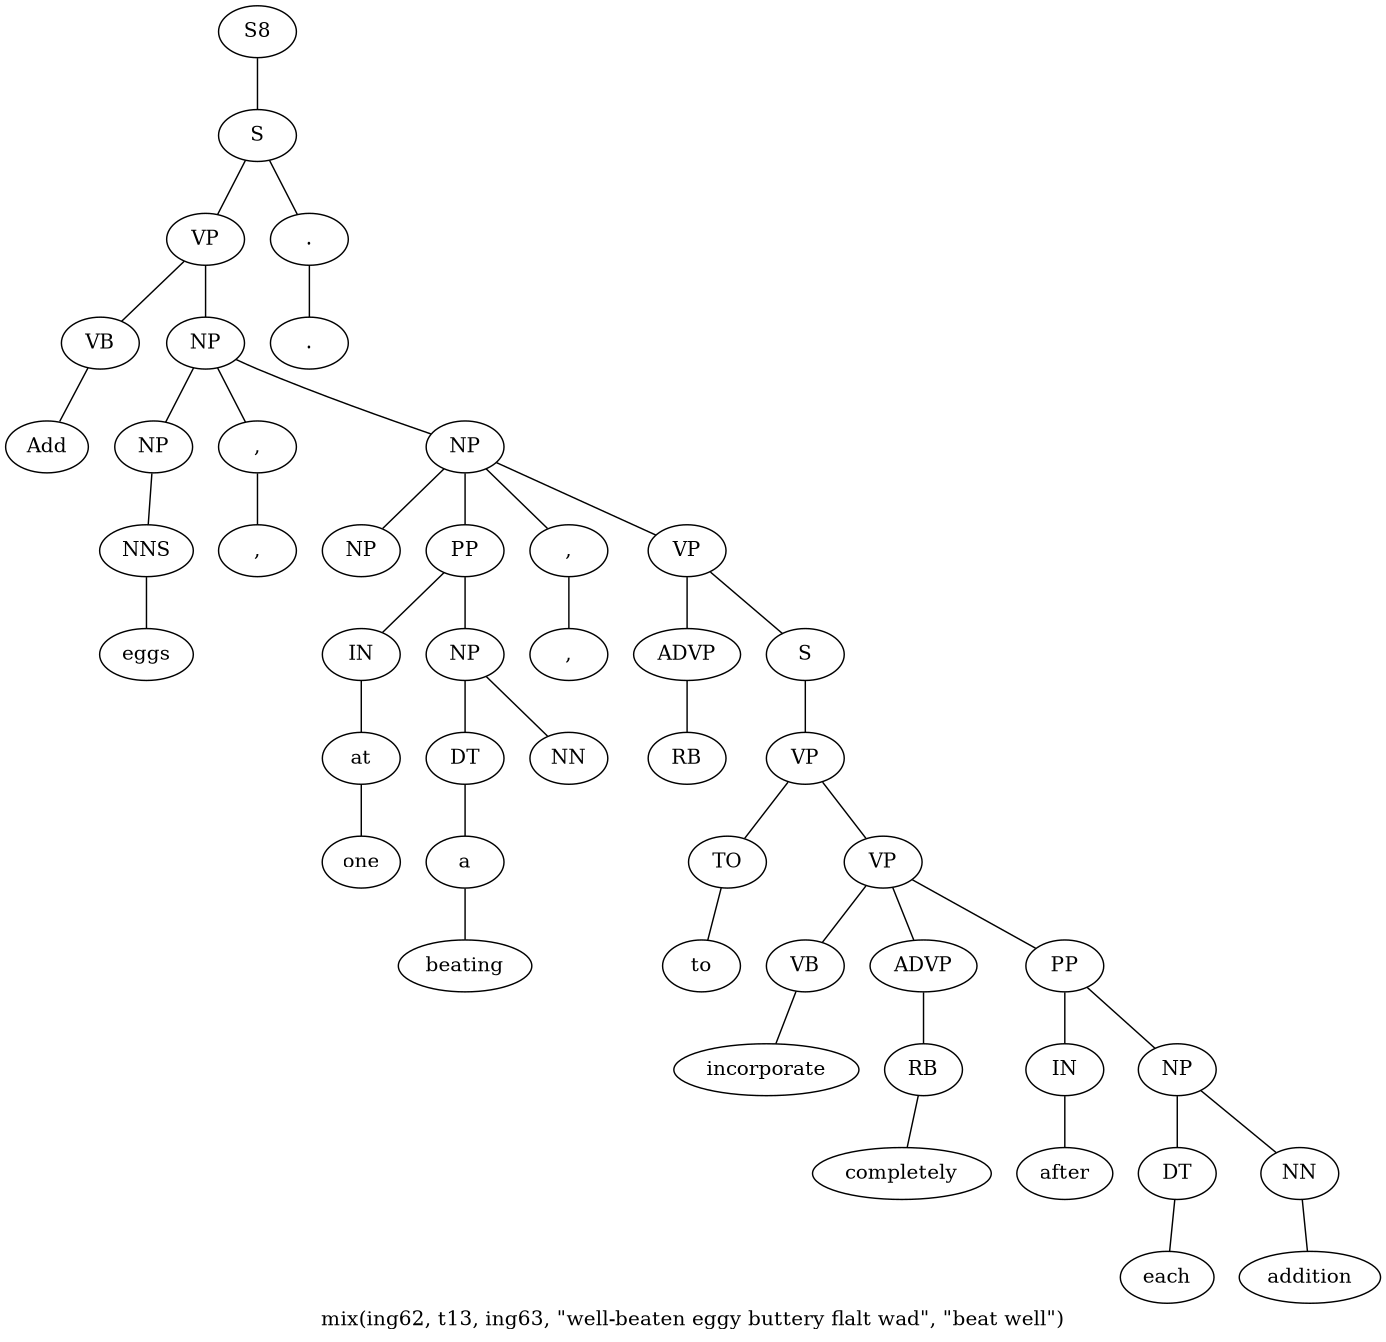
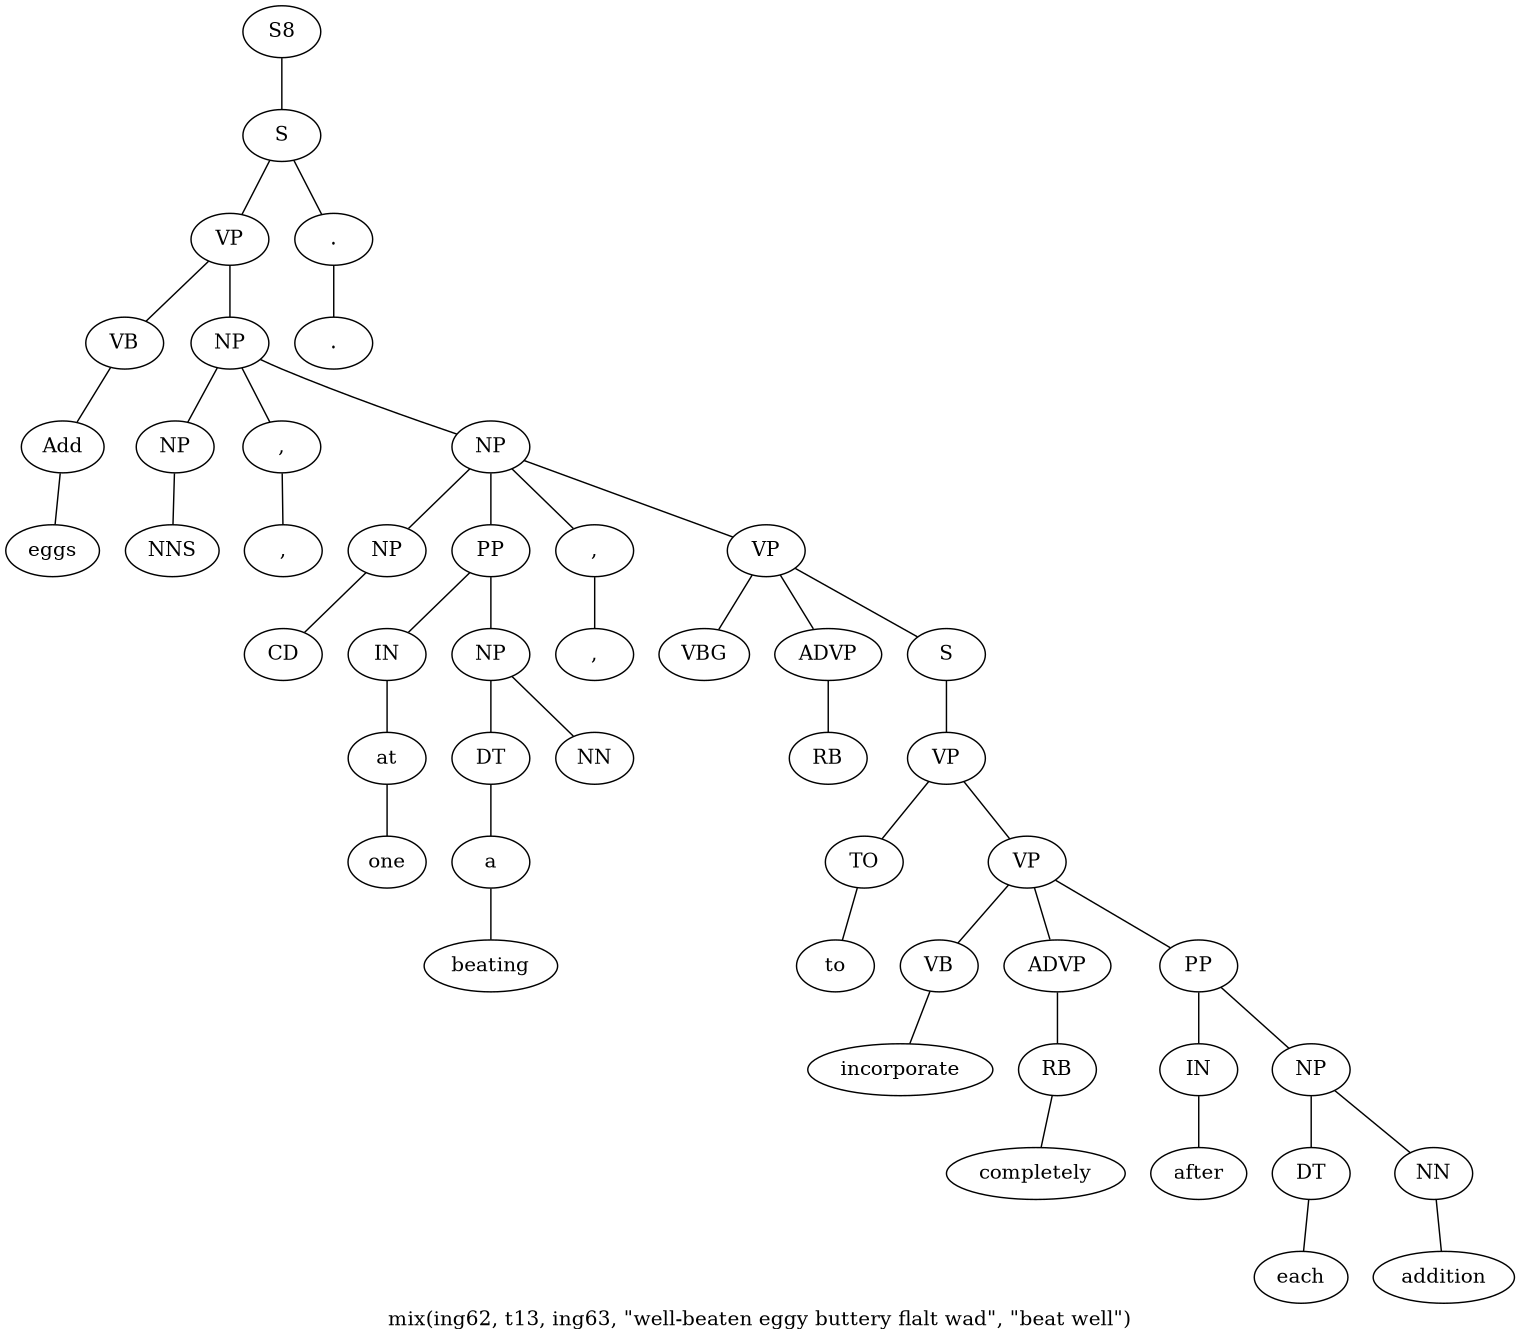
  graph {
    label="mix(ing62, t13, ing63, \"well-beaten eggy buttery flalt wad\", \"beat well\")"
    n1 [label=S8]
    n2 [label=S]
    n3 [label=VP]
    n4 [label="."]
    n5 [label=VB]
    n6 [label=NP]
    n7 [label="."]
    n8 [label=Add]
    n9 [label=NP]
    n10 [label=","]
    n11 [label=NP]
    n12 [label=NNS]
    n13 [label=","]
    n14 [label=NP]
    n15 [label=PP]
    n16 [label=","]
    n17 [label=VP]
    n18 [label=eggs]
+   n19 [label=CD]
    n20 [label=IN]
    n21 [label=NP]
    n22 [label=","]
+   n23 [label=VBG]
    n24 [label=ADVP]
    n25 [label=S]
    n26 [label=one]
    n27 [label=at]
    n28 [label=DT]
    n29 [label=NN]
    n30 [label=a]
    n31 [label=beating]
    n32 [label=RB]
    n33 [label=VP]
    n34 [label=TO]
    n35 [label=VP]
    n36 [label=to]
    n37 [label=VB]
    n38 [label=ADVP]
    n39 [label=PP]
    n40 [label=incorporate]
    n41 [label=RB]
    n42 [label=IN]
    n43 [label=NP]
    n44 [label=completely]
    n45 [label=after]
    n46 [label=DT]
    n47 [label=NN]
    n48 [label=each]
    n49 [label=addition]
    n1 -- n2
    n2 -- n3
    n2 -- n4
    n3 -- n5
    n3 -- n6
    n4 -- n7
    n5 -- n8
    n6 -- n9
    n6 -- n10
    n6 -- n11
    n9 -- n12
    n10 -- n13
    n11 -- n14
    n11 -- n15
    n11 -- n16
    n11 -- n17
-   n12 -- n18
+   n8 -- n18
+   n14 -- n19
    n15 -- n20
    n15 -- n21
    n16 -- n22
+   n17 -- n23
    n17 -- n24
    n17 -- n25
    n20 -- n27
    n21 -- n28
    n21 -- n29
    n24 -- n32
    n25 -- n33
    n27 -- n26
    n28 -- n30
    n30 -- n31
    n33 -- n34
    n33 -- n35
    n34 -- n36
    n35 -- n37
    n35 -- n38
    n35 -- n39
    n37 -- n40
    n38 -- n41
    n39 -- n42
    n39 -- n43
    n41 -- n44
    n42 -- n45
    n43 -- n46
    n43 -- n47
    n46 -- n48
    n47 -- n49
  }
